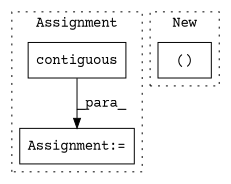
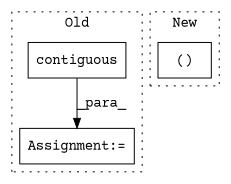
  digraph {
    fontname="Courier Prime"
    node [shape=box fontname="Courier Prime"]
    n1 [a=32 l=12 label=contiguous s=3634]
    n2 [a=7 l=1 label="Assignment:=" s=3904]
    n3 [a=106 l=72 label="()" s=4651]
    subgraph cluster_1 {
-     label=Assignment
+     label=Old
      style=dotted
      n1
      n2
    }
    subgraph cluster_2 {
      label=New
      style=dotted
      n3
    }
    n1 -> n2 [label=_para_ fontname="Courier Prime"]
  }
